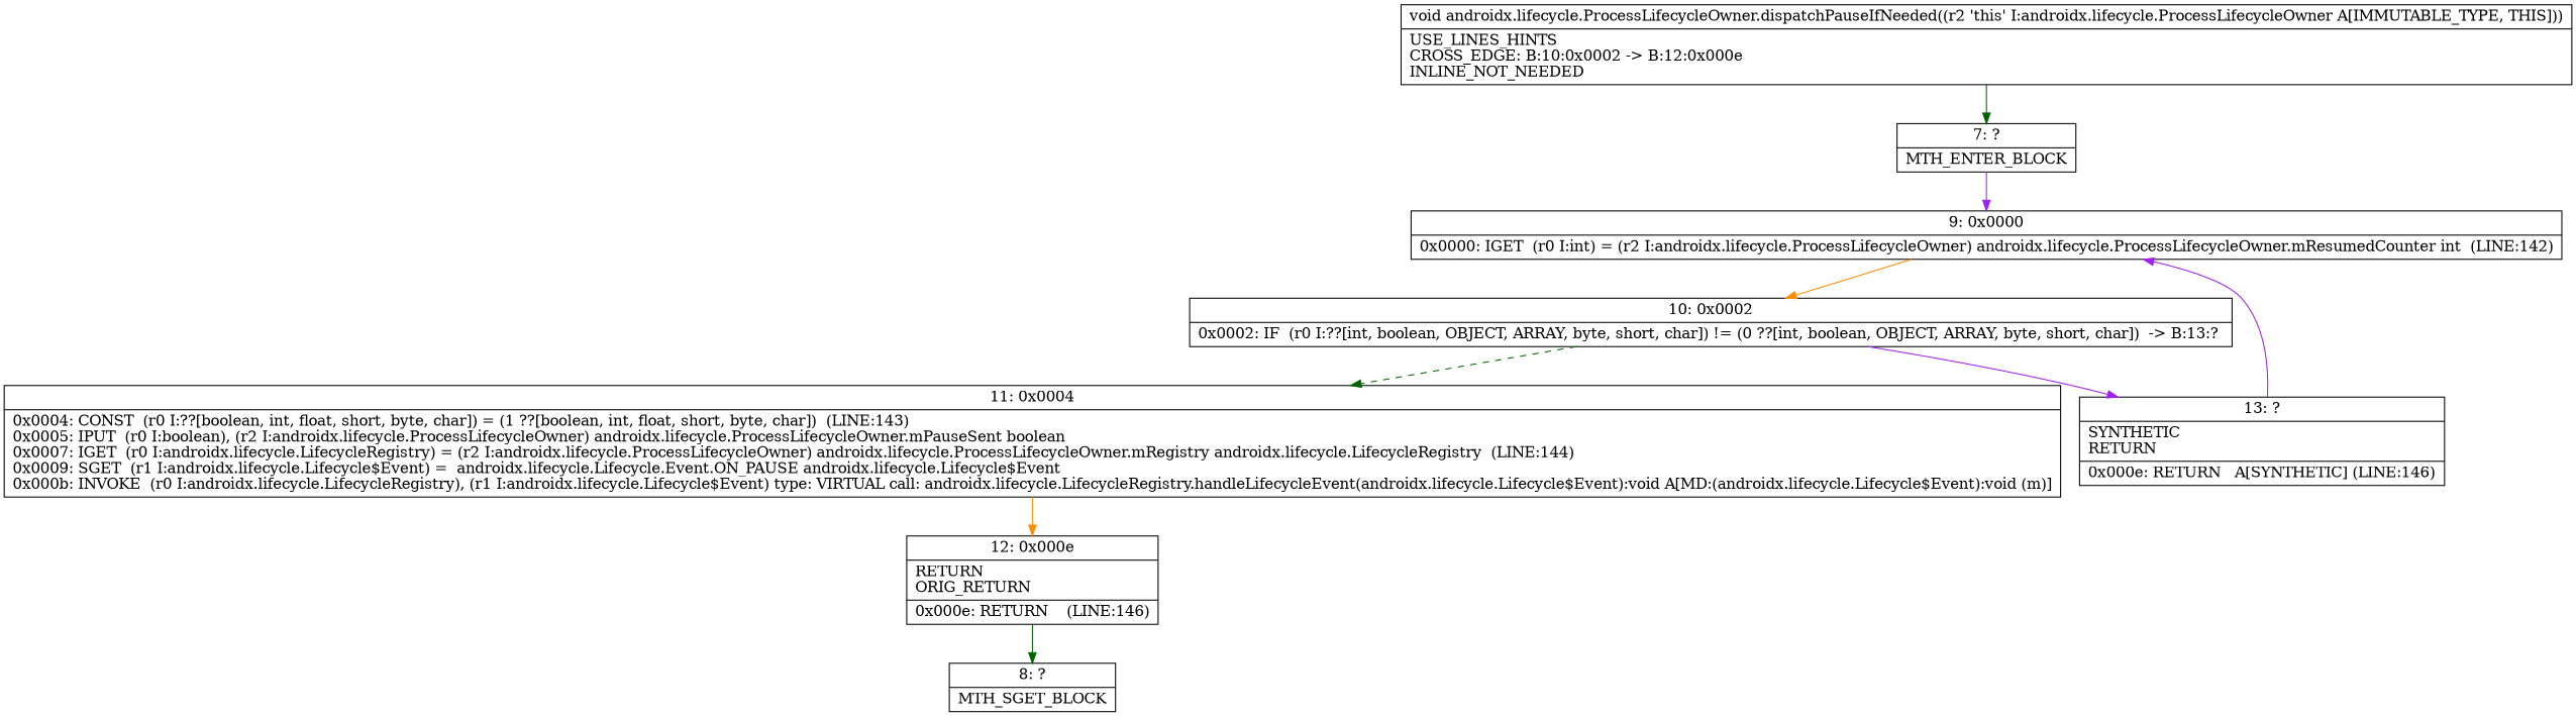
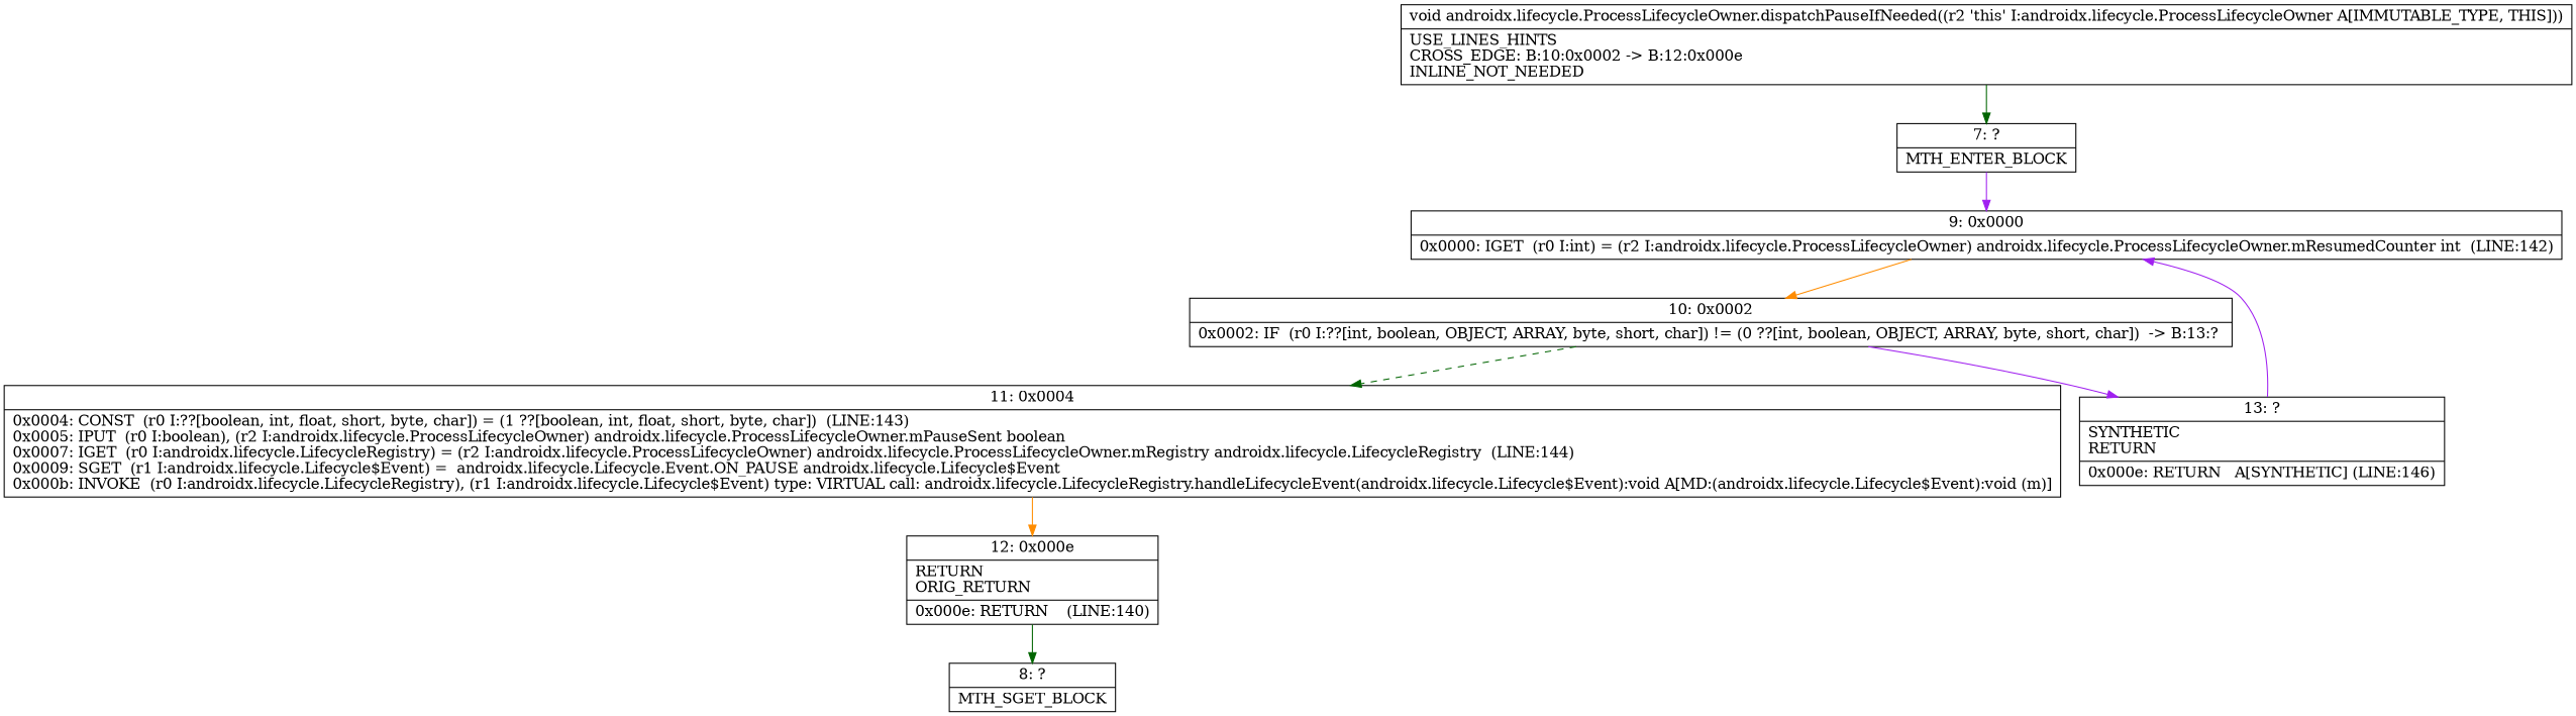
  digraph {
    node [shape=record]
    edge [color=purple]
    n1 [label="{7\:\ ?|MTH_ENTER_BLOCK\l}"]
    n2 [label="{9\:\ 0x0000|0x0000: IGET  (r0 I:int) = (r2 I:androidx.lifecycle.ProcessLifecycleOwner) androidx.lifecycle.ProcessLifecycleOwner.mResumedCounter int  (LINE:142)\l}"]
    n3 [label="{10\:\ 0x0002|0x0002: IF  (r0 I:??[int, boolean, OBJECT, ARRAY, byte, short, char]) != (0 ??[int, boolean, OBJECT, ARRAY, byte, short, char])  \-\> B:13:? \l}"]
    n4 [label="{11\:\ 0x0004|0x0004: CONST  (r0 I:??[boolean, int, float, short, byte, char]) = (1 ??[boolean, int, float, short, byte, char])  (LINE:143)\l0x0005: IPUT  (r0 I:boolean), (r2 I:androidx.lifecycle.ProcessLifecycleOwner) androidx.lifecycle.ProcessLifecycleOwner.mPauseSent boolean \l0x0007: IGET  (r0 I:androidx.lifecycle.LifecycleRegistry) = (r2 I:androidx.lifecycle.ProcessLifecycleOwner) androidx.lifecycle.ProcessLifecycleOwner.mRegistry androidx.lifecycle.LifecycleRegistry  (LINE:144)\l0x0009: SGET  (r1 I:androidx.lifecycle.Lifecycle$Event) =  androidx.lifecycle.Lifecycle.Event.ON_PAUSE androidx.lifecycle.Lifecycle$Event \l0x000b: INVOKE  (r0 I:androidx.lifecycle.LifecycleRegistry), (r1 I:androidx.lifecycle.Lifecycle$Event) type: VIRTUAL call: androidx.lifecycle.LifecycleRegistry.handleLifecycleEvent(androidx.lifecycle.Lifecycle$Event):void A[MD:(androidx.lifecycle.Lifecycle$Event):void (m)]\l}"]
    n5 [label="{13\:\ ?|SYNTHETIC\lRETURN\l|0x000e: RETURN   A[SYNTHETIC] (LINE:146)\l}"]
-   n6 [label="{12\:\ 0x000e|RETURN\lORIG_RETURN\l|0x000e: RETURN    (LINE:146)\l}"]
+   n6 [label="{12\:\ 0x000e|RETURN\lORIG_RETURN\l|0x000e: RETURN    (LINE:140)\l}"]
    n7 [label="{8\:\ ?|MTH_SGET_BLOCK\l}"]
    n8 [label="{void androidx.lifecycle.ProcessLifecycleOwner.dispatchPauseIfNeeded((r2 'this' I:androidx.lifecycle.ProcessLifecycleOwner A[IMMUTABLE_TYPE, THIS]))  | USE_LINES_HINTS\lCROSS_EDGE: B:10:0x0002 \-\> B:12:0x000e\lINLINE_NOT_NEEDED\l}"]
    n1 -> n2
    n2 -> n3 [color=darkorange]
    n3 -> n4 [color=darkgreen style=dashed]
    n3 -> n5
    n4 -> n6 [color=darkorange]
    n5 -> n2
    n6 -> n7 [color=darkgreen]
    n8 -> n1 [color=darkgreen]
  }
